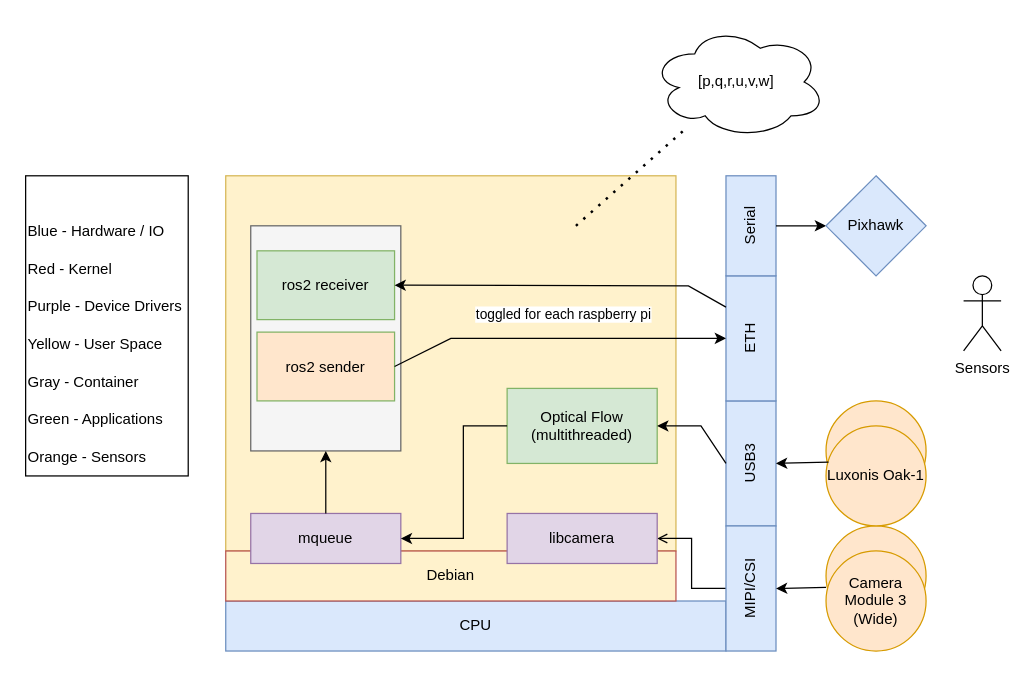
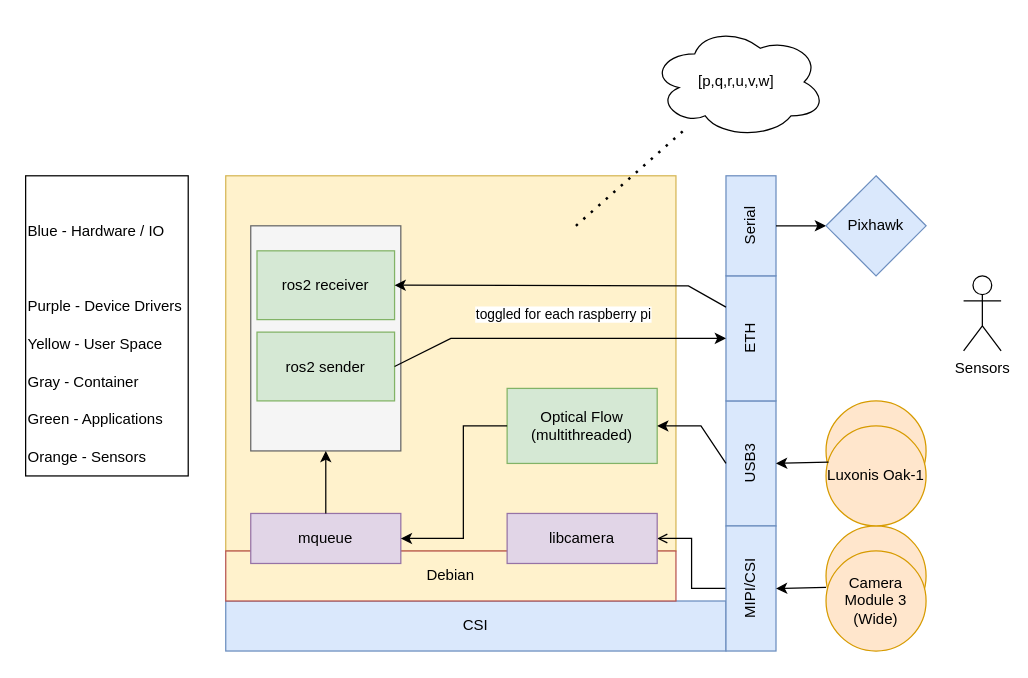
  <mxCell id="0" />
  <mxCell id="1" parent="0" />
  <mxCell id="2" value="" style="ellipse;whiteSpace=wrap;html=1;aspect=fixed;fillColor=#ffe6cc;strokeColor=#d79b00;" vertex="1" parent="1"><mxGeometry x="660" y="320" width="80" height="80" as="geometry" /></mxCell>
  <mxCell id="3" value="" style="rounded=0;whiteSpace=wrap;html=1;fillColor=#fff2cc;strokeColor=#d6b656;" vertex="1" parent="1"><mxGeometry x="180" y="140" width="360" height="300" as="geometry" /></mxCell>
- <mxCell id="4" value="CPU" style="rounded=0;whiteSpace=wrap;html=1;fillColor=#dae8fc;strokeColor=#6c8ebf;" vertex="1" parent="1"><mxGeometry x="180" y="480" width="400" height="40" as="geometry" /></mxCell>
+ <mxCell id="4" value="CSI" style="rounded=0;whiteSpace=wrap;html=1;fillColor=#dae8fc;strokeColor=#6c8ebf;" vertex="1" parent="1"><mxGeometry x="180" y="480" width="400" height="40" as="geometry" /></mxCell>
  <mxCell id="5" value="USB3" style="rounded=0;whiteSpace=wrap;html=1;fillColor=#dae8fc;strokeColor=#6c8ebf;rotation=-90;" vertex="1" parent="1"><mxGeometry x="550" y="350" width="100" height="40" as="geometry" /></mxCell>
  <mxCell id="6" value="ETH" style="rounded=0;whiteSpace=wrap;html=1;fillColor=#dae8fc;strokeColor=#6c8ebf;rotation=-90;" vertex="1" parent="1"><mxGeometry x="550" y="250" width="100" height="40" as="geometry" /></mxCell>
  <mxCell id="7" value="Debian" style="rounded=0;whiteSpace=wrap;html=1;fillColor=#fff2cc;strokeColor=#b85450;" vertex="1" parent="1"><mxGeometry x="180" y="440" width="360" height="40" as="geometry" /></mxCell>
  <mxCell id="8" style="edgeStyle=orthogonalEdgeStyle;rounded=0;orthogonalLoop=1;jettySize=auto;html=1;exitX=0.5;exitY=0;exitDx=0;exitDy=0;endArrow=open;" edge="1" parent="1" source="10" target="9"><mxGeometry relative="1" as="geometry" /></mxCell>
  <mxCell id="9" value="libcamera" style="rounded=0;whiteSpace=wrap;html=1;fillColor=#e1d5e7;strokeColor=#9673a6;rotation=0;" vertex="1" parent="1"><mxGeometry x="405" y="410" width="120" height="40" as="geometry" /></mxCell>
  <mxCell id="10" value="MIPI/CSI" style="rounded=0;whiteSpace=wrap;html=1;fillColor=#dae8fc;strokeColor=#6c8ebf;rotation=-90;" vertex="1" parent="1"><mxGeometry x="550" y="450" width="100" height="40" as="geometry" /></mxCell>
  <mxCell id="11" value="" style="rounded=0;whiteSpace=wrap;html=1;align=left;" vertex="1" parent="1"><mxGeometry x="20" y="140" width="130" height="240" as="geometry" /></mxCell>
  <mxCell id="12" value="Blue - Hardware / IO" style="text;html=1;align=left;verticalAlign=middle;whiteSpace=wrap;rounded=0;" vertex="1" parent="1"><mxGeometry x="20" y="170" width="120" height="30" as="geometry" /></mxCell>
- <mxCell id="13" value="Red - Kernel" style="text;html=1;align=left;verticalAlign=middle;whiteSpace=wrap;rounded=0;" vertex="1" parent="1"><mxGeometry x="20" y="200" width="120" height="30" as="geometry" /></mxCell>
  <mxCell id="14" value="Purple - Device Drivers" style="text;html=1;align=left;verticalAlign=middle;whiteSpace=wrap;rounded=0;" vertex="1" parent="1"><mxGeometry x="20" y="230" width="140" height="30" as="geometry" /></mxCell>
  <mxCell id="15" value="Yellow - User Space" style="text;html=1;align=left;verticalAlign=middle;whiteSpace=wrap;rounded=0;" vertex="1" parent="1"><mxGeometry x="20" y="260" width="140" height="30" as="geometry" /></mxCell>
  <mxCell id="16" value="mqueue" style="rounded=0;whiteSpace=wrap;html=1;fillColor=#e1d5e7;strokeColor=#9673a6;rotation=0;" vertex="1" parent="1"><mxGeometry x="200" y="410" width="120" height="40" as="geometry" /></mxCell>
  <mxCell id="17" value="Gray - Container" style="text;html=1;align=left;verticalAlign=middle;whiteSpace=wrap;rounded=0;" vertex="1" parent="1"><mxGeometry x="20" y="290" width="140" height="30" as="geometry" /></mxCell>
  <mxCell id="18" value="Optical Flow (multithreaded)" style="rounded=0;whiteSpace=wrap;html=1;fillColor=#d5e8d4;strokeColor=#82b366;" vertex="1" parent="1"><mxGeometry x="405" y="310" width="120" height="60" as="geometry" /></mxCell>
  <mxCell id="19" value="" style="endArrow=classic;html=1;rounded=0;exitX=0.5;exitY=0;exitDx=0;exitDy=0;entryX=1;entryY=0.5;entryDx=0;entryDy=0;" edge="1" parent="1" source="5" target="18"><mxGeometry width="50" height="50" relative="1" as="geometry"><mxPoint x="450" y="320" as="sourcePoint" /><mxPoint x="400" y="370" as="targetPoint" /><Array as="points"><mxPoint x="560" y="340" /></Array></mxGeometry></mxCell>
  <mxCell id="20" value="" style="ellipse;whiteSpace=wrap;html=1;aspect=fixed;fillColor=#ffe6cc;strokeColor=#d79b00;" vertex="1" parent="1"><mxGeometry x="660" y="420" width="80" height="80" as="geometry" /></mxCell>
  <mxCell id="21" value="Orange - Sensors" style="text;html=1;align=left;verticalAlign=middle;whiteSpace=wrap;rounded=0;" vertex="1" parent="1"><mxGeometry x="20" y="350" width="140" height="30" as="geometry" /></mxCell>
  <mxCell id="22" value="Luxonis Oak-1" style="ellipse;whiteSpace=wrap;html=1;aspect=fixed;fillColor=#ffe6cc;strokeColor=#d79b00;" vertex="1" parent="1"><mxGeometry x="660" y="340" width="80" height="80" as="geometry" /></mxCell>
  <mxCell id="23" value="Camera Module 3 (Wide)" style="ellipse;whiteSpace=wrap;html=1;aspect=fixed;fillColor=#ffe6cc;strokeColor=#d79b00;" vertex="1" parent="1"><mxGeometry x="660" y="440" width="80" height="80" as="geometry" /></mxCell>
  <mxCell id="24" value="" style="endArrow=classic;html=1;rounded=0;exitX=0.025;exitY=0.363;exitDx=0;exitDy=0;entryX=0.5;entryY=1;entryDx=0;entryDy=0;exitPerimeter=0;" edge="1" parent="1" source="22" target="5"><mxGeometry width="50" height="50" relative="1" as="geometry"><mxPoint x="450" y="320" as="sourcePoint" /><mxPoint x="400" y="370" as="targetPoint" /></mxGeometry></mxCell>
  <mxCell id="25" value="" style="endArrow=classic;html=1;rounded=0;exitX=0;exitY=0.363;exitDx=0;exitDy=0;entryX=0.5;entryY=1;entryDx=0;entryDy=0;exitPerimeter=0;" edge="1" parent="1" source="23" target="10"><mxGeometry width="50" height="50" relative="1" as="geometry"><mxPoint x="450" y="320" as="sourcePoint" /><mxPoint x="400" y="370" as="targetPoint" /></mxGeometry></mxCell>
  <mxCell id="26" value="" style="rounded=0;whiteSpace=wrap;html=1;fillColor=#f5f5f5;strokeColor=#666666;fontColor=#333333;" vertex="1" parent="1"><mxGeometry x="200" y="180" width="120" height="180" as="geometry" /></mxCell>
  <mxCell id="27" value="Green - Applications" style="text;html=1;align=left;verticalAlign=middle;whiteSpace=wrap;rounded=0;" vertex="1" parent="1"><mxGeometry x="20" y="320" width="140" height="30" as="geometry" /></mxCell>
  <mxCell id="28" value="ros2 receiver" style="rounded=0;whiteSpace=wrap;html=1;fillColor=#d5e8d4;strokeColor=#82b366;" vertex="1" parent="1"><mxGeometry x="205" y="200" width="110" height="55" as="geometry" /></mxCell>
  <mxCell id="29" value="" style="endArrow=classic;html=1;rounded=0;exitX=0.5;exitY=0;exitDx=0;exitDy=0;entryX=0.5;entryY=1;entryDx=0;entryDy=0;" edge="1" parent="1" source="16" target="26"><mxGeometry width="50" height="50" relative="1" as="geometry"><mxPoint x="450" y="320" as="sourcePoint" /><mxPoint x="400" y="370" as="targetPoint" /></mxGeometry></mxCell>
  <mxCell id="30" value="" style="endArrow=classic;html=1;rounded=0;exitX=0;exitY=0.5;exitDx=0;exitDy=0;entryX=1;entryY=0.5;entryDx=0;entryDy=0;" edge="1" parent="1" source="18" target="16"><mxGeometry width="50" height="50" relative="1" as="geometry"><mxPoint x="450" y="320" as="sourcePoint" /><mxPoint x="400" y="370" as="targetPoint" /><Array as="points"><mxPoint x="370" y="340" /><mxPoint x="370" y="430" /></Array></mxGeometry></mxCell>
  <mxCell id="31" value="" style="endArrow=classic;html=1;rounded=0;exitX=0.75;exitY=0;exitDx=0;exitDy=0;entryX=1;entryY=0.5;entryDx=0;entryDy=0;" edge="1" parent="1" source="6" target="28"><mxGeometry width="50" height="50" relative="1" as="geometry"><mxPoint x="420" y="320" as="sourcePoint" /><mxPoint x="370" y="370" as="targetPoint" /><Array as="points"><mxPoint x="550" y="228" /></Array></mxGeometry></mxCell>
- <mxCell id="32" value="ros2 sender" style="rounded=0;whiteSpace=wrap;html=1;fillColor=#ffe6cc;strokeColor=#82b366;" vertex="1" parent="1"><mxGeometry x="205" y="265" width="110" height="55" as="geometry" /></mxCell>
+ <mxCell id="32" value="ros2 sender" style="rounded=0;whiteSpace=wrap;html=1;fillColor=#d5e8d4;strokeColor=#82b366;" vertex="1" parent="1"><mxGeometry x="205" y="265" width="110" height="55" as="geometry" /></mxCell>
  <mxCell id="33" value="" style="endArrow=classic;html=1;rounded=0;exitX=1;exitY=0.5;exitDx=0;exitDy=0;entryX=0.5;entryY=0;entryDx=0;entryDy=0;" edge="1" parent="1" source="32" target="6"><mxGeometry width="50" height="50" relative="1" as="geometry"><mxPoint x="420" y="320" as="sourcePoint" /><mxPoint x="370" y="370" as="targetPoint" /><Array as="points"><mxPoint x="360" y="270" /></Array></mxGeometry></mxCell>
  <mxCell id="34" value="toggled for each raspberry pi" style="edgeLabel;html=1;align=center;verticalAlign=middle;resizable=0;points=[];" vertex="1" connectable="0" parent="33"><mxGeometry x="-0.138" y="-1" relative="1" as="geometry"><mxPoint x="23" y="-21" as="offset" /></mxGeometry></mxCell>
  <mxCell id="35" value="Serial" style="rounded=0;whiteSpace=wrap;html=1;fillColor=#dae8fc;strokeColor=#6c8ebf;rotation=-90;" vertex="1" parent="1"><mxGeometry x="560" y="160" width="80" height="40" as="geometry" /></mxCell>
  <mxCell id="36" value="" style="endArrow=classic;html=1;rounded=0;exitX=0.5;exitY=1;exitDx=0;exitDy=0;entryX=0;entryY=0.5;entryDx=0;entryDy=0;" edge="1" parent="1" source="35" target="37"><mxGeometry width="50" height="50" relative="1" as="geometry"><mxPoint x="370" y="370" as="sourcePoint" /><mxPoint x="670" y="180" as="targetPoint" /></mxGeometry></mxCell>
  <mxCell id="37" value="Pixhawk" style="rhombus;whiteSpace=wrap;html=1;fillColor=#dae8fc;strokeColor=#6c8ebf;" vertex="1" parent="1"><mxGeometry x="660" y="140" width="80" height="80" as="geometry" /></mxCell>
  <mxCell id="38" value="" style="endArrow=none;dashed=1;html=1;dashPattern=1 3;strokeWidth=2;rounded=0;" edge="1" parent="1" target="39"><mxGeometry width="50" height="50" relative="1" as="geometry"><mxPoint x="460" y="180" as="sourcePoint" /><mxPoint x="550" y="80" as="targetPoint" /></mxGeometry></mxCell>
  <mxCell id="39" value="[p,q,r,u,v,w]&amp;nbsp;" style="ellipse;shape=cloud;whiteSpace=wrap;html=1;" vertex="1" parent="1"><mxGeometry x="520" y="20" width="140" height="90" as="geometry" /></mxCell>
  <mxCell id="40" value="Sensors" style="shape=umlActor;verticalLabelPosition=bottom;verticalAlign=top;html=1;outlineConnect=0;" vertex="1" parent="1"><mxGeometry x="770" y="220" width="30" height="60" as="geometry" /></mxCell>
